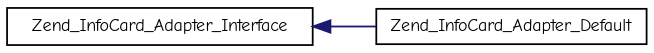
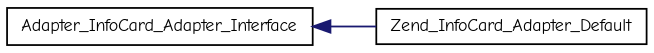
  digraph {
    rankdir=LR
    fontname="Comic Neue"
    node [color=black fillcolor=white fontname="Comic Neue" fontsize=10 shape=record style=filled]
-   n1 [height=0.2 label=Zend_InfoCard_Adapter_Interface width=0.4]
+   n1 [height=0.2 label=Adapter_InfoCard_Adapter_Interface width=0.4]
    n2 [height=0.2 label=Zend_InfoCard_Adapter_Default width=0.4]
    n1 -> n2 [color=midnightblue dir=back fontname="Comic Neue" fontsize=10 labelfontname=Helvetica labelfontsize=10 style=solid]
  }
